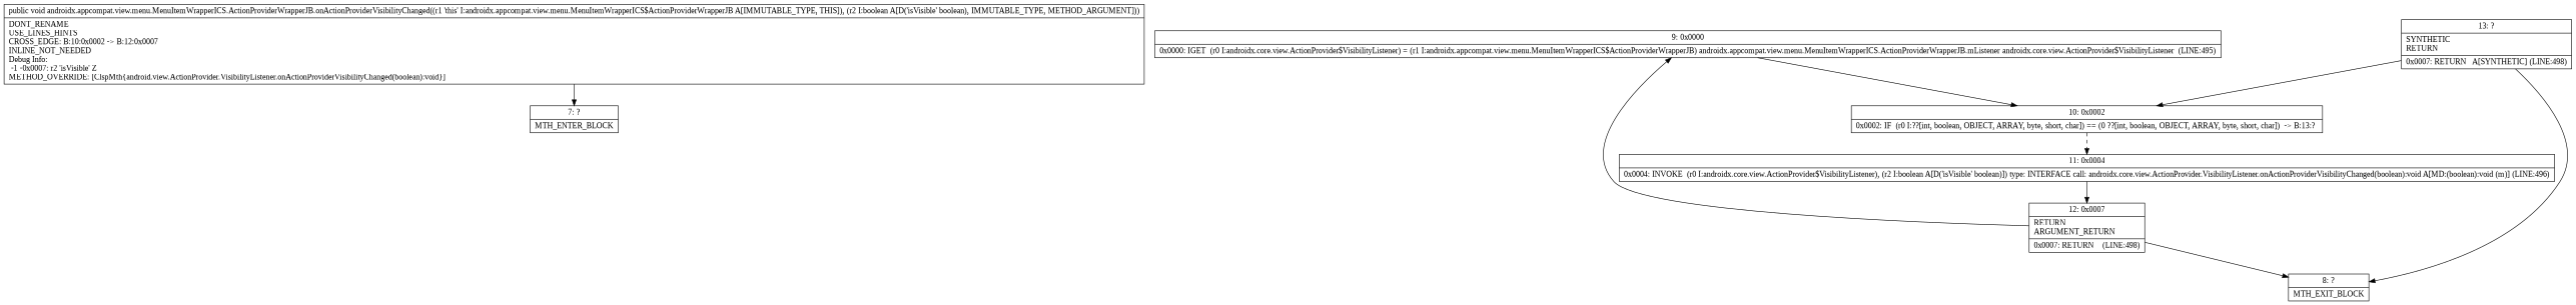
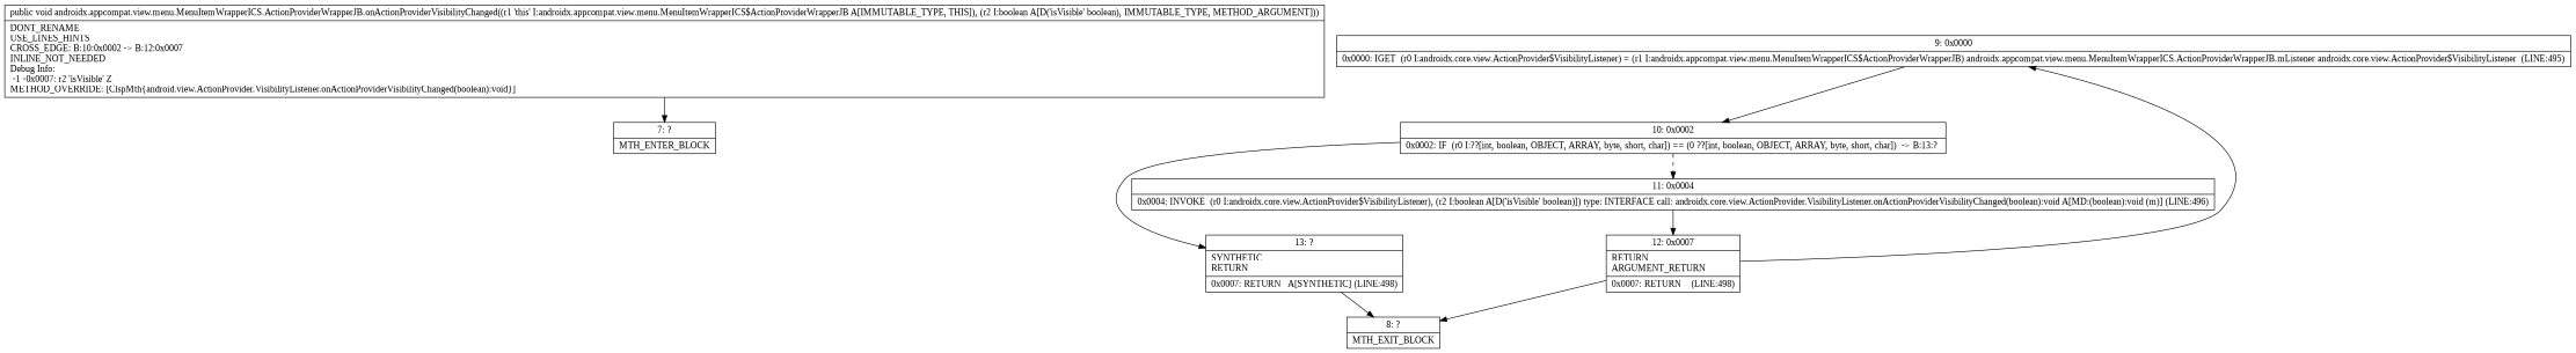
  digraph {
    fontname="Liberation Serif"
    node [fontname="Liberation Serif" shape=record]
    edge [fontname="Liberation Serif"]
    n1 [label="{7\:\ ?|MTH_ENTER_BLOCK\l}"]
    n2 [label="{9\:\ 0x0000|0x0000: IGET  (r0 I:androidx.core.view.ActionProvider$VisibilityListener) = (r1 I:androidx.appcompat.view.menu.MenuItemWrapperICS$ActionProviderWrapperJB) androidx.appcompat.view.menu.MenuItemWrapperICS.ActionProviderWrapperJB.mListener androidx.core.view.ActionProvider$VisibilityListener  (LINE:495)\l}"]
    n3 [label="{10\:\ 0x0002|0x0002: IF  (r0 I:??[int, boolean, OBJECT, ARRAY, byte, short, char]) == (0 ??[int, boolean, OBJECT, ARRAY, byte, short, char])  \-\> B:13:? \l}"]
    n4 [label="{11\:\ 0x0004|0x0004: INVOKE  (r0 I:androidx.core.view.ActionProvider$VisibilityListener), (r2 I:boolean A[D('isVisible' boolean)]) type: INTERFACE call: androidx.core.view.ActionProvider.VisibilityListener.onActionProviderVisibilityChanged(boolean):void A[MD:(boolean):void (m)] (LINE:496)\l}"]
    n5 [label="{13\:\ ?|SYNTHETIC\lRETURN\l|0x0007: RETURN   A[SYNTHETIC] (LINE:498)\l}"]
    n6 [label="{12\:\ 0x0007|RETURN\lARGUMENT_RETURN\l|0x0007: RETURN    (LINE:498)\l}"]
    n7 [label="{8\:\ ?|MTH_EXIT_BLOCK\l}"]
    n8 [label="{public void androidx.appcompat.view.menu.MenuItemWrapperICS.ActionProviderWrapperJB.onActionProviderVisibilityChanged((r1 'this' I:androidx.appcompat.view.menu.MenuItemWrapperICS$ActionProviderWrapperJB A[IMMUTABLE_TYPE, THIS]), (r2 I:boolean A[D('isVisible' boolean), IMMUTABLE_TYPE, METHOD_ARGUMENT]))  | DONT_RENAME\lUSE_LINES_HINTS\lCROSS_EDGE: B:10:0x0002 \-\> B:12:0x0007\lINLINE_NOT_NEEDED\lDebug Info:\l  \-1 \-0x0007: r2 'isVisible' Z\lMETHOD_OVERRIDE: [ClspMth\{android.view.ActionProvider.VisibilityListener.onActionProviderVisibilityChanged(boolean):void\}]\l}"]
    n2 -> n3
    n3 -> n4 [style=dashed]
-   n5 -> n3
+   n3 -> n5
    n4 -> n6
    n5 -> n7
    n6 -> n2
    n6 -> n7
    n8 -> n1
  }
